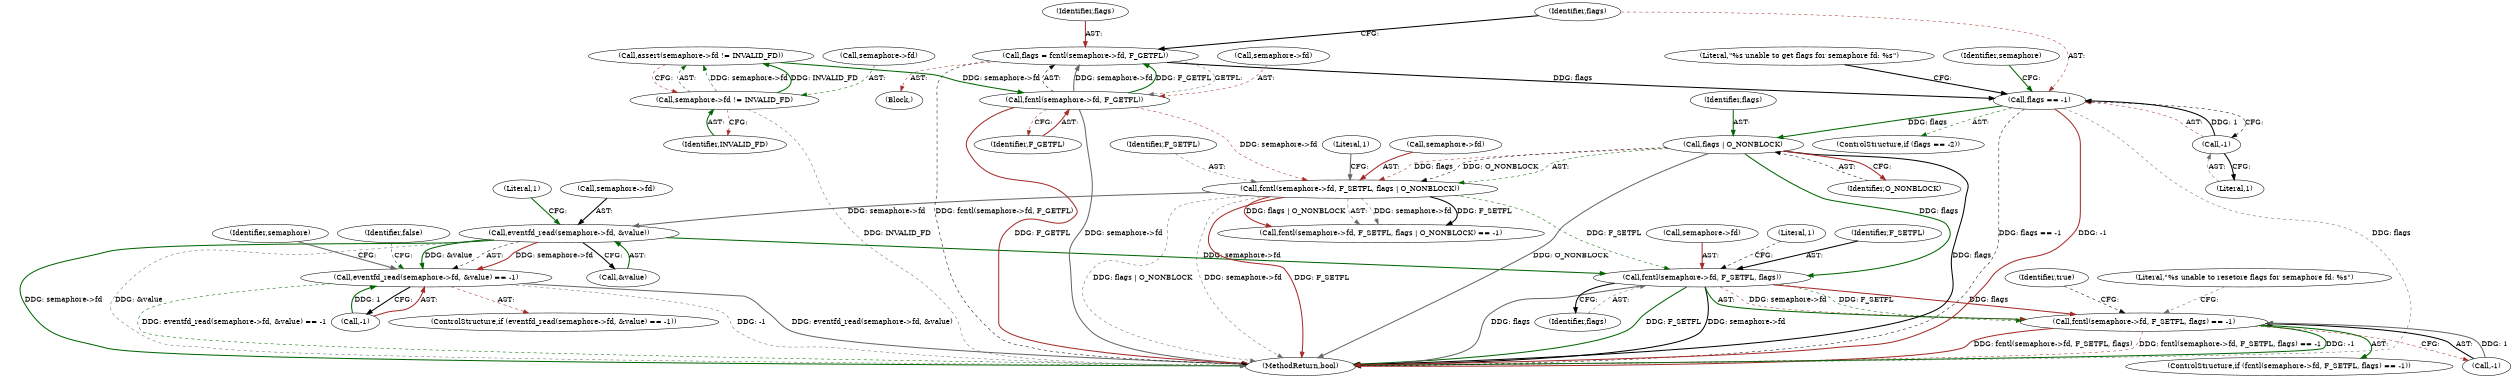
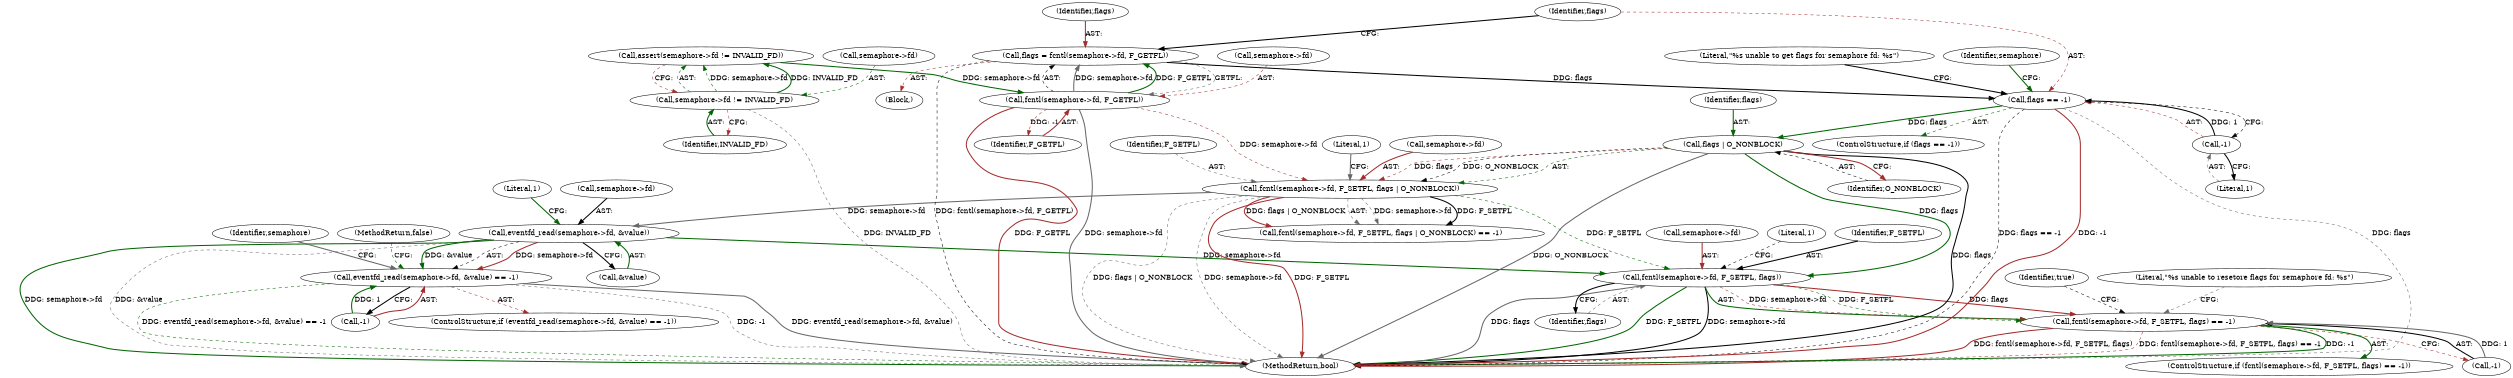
  digraph {
    edge [color=darkgreen style=bold]
    n1 [label="(Call,eventfd_read(semaphore->fd, &value))"]
    n2 [label="(Call,eventfd_read(semaphore->fd, &value) == -1)"]
    n3 [label="(Call,fcntl(semaphore->fd, F_SETFL, flags))"]
    n4 [label="(Call,&value)"]
    n5 [label="(MethodReturn,bool)"]
    n6 [label="(ControlStructure,if (eventfd_read(semaphore->fd, &value) == -1))"]
    n7 [label="(Call,-1)"]
    n8 [label="(Call,fcntl(semaphore->fd, F_SETFL, flags) == -1)"]
    n9 [label="(Identifier,flags)"]
    n10 [label="(Call,fcntl(semaphore->fd, F_SETFL, flags | O_NONBLOCK))"]
    n11 [label="(Call,fcntl(semaphore->fd, F_SETFL, flags | O_NONBLOCK) == -1)"]
    n12 [label="(Call,flags | O_NONBLOCK)"]
    n13 [label="(Identifier,O_NONBLOCK)"]
    n14 [label="(Call,fcntl(semaphore->fd, F_GETFL))"]
    n15 [label="(Call,flags = fcntl(semaphore->fd, F_GETFL))"]
    n16 [label="(Identifier,F_GETFL)"]
    n17 [label="(Call,flags == -1)"]
    n18 [label="(Block,)"]
    n19 [label="(Call,semaphore->fd != INVALID_FD)"]
    n20 [label="(Identifier,INVALID_FD)"]
    n21 [label="(Call,assert(semaphore->fd != INVALID_FD))"]
    n22 [label="(Call,-1)"]
-   n23 [label="(ControlStructure,if (flags == -2))"]
+   n23 [label="(ControlStructure,if (flags == -1))"]
    n24 [label="(Literal,1)"]
    n25 [label="(ControlStructure,if (fcntl(semaphore->fd, F_SETFL, flags) == -1))"]
    n26 [label="(Call,-1)"]
    n27 [label="(Identifier,F_SETFL)"]
    n28 [label="(Call,semaphore->fd)"]
    n29 [label="(Call,semaphore->fd)"]
    n30 [label="(Call,semaphore->fd)"]
    n31 [label="(Literal,\"%s unable to get flags for semaphore fd: %s\")"]
    n32 [label="(Identifier,flags)"]
    n33 [label="(Identifier,semaphore)"]
    n34 [label="(Literal,1)"]
    n35 [label="(Identifier,semaphore)"]
    n36 [label="(Identifier,true)"]
    n37 [label="(Literal,1)"]
    n38 [label="(Literal,1)"]
    n39 [label="(Identifier,F_SETFL)"]
    n40 [label="(Call,semaphore->fd)"]
-   n41 [label="(Identifier,false)"]
+   n41 [label="(MethodReturn,false)"]
    n42 [label="(Literal,\"%s unable to resetore flags for semaphore fd: %s\")"]
    n43 [label="(Identifier,flags)"]
    n44 [label="(Call,semaphore->fd)"]
    n45 [label="(Identifier,flags)"]
    n1 -> n2 [color=black label="AST: " style=dashed]
    n1 -> n2 [color=brown label="DDG: semaphore->fd"]
    n1 -> n2 [label="DDG: &value"]
    n1 -> n3 [label="DDG: semaphore->fd"]
    n1 -> n4 [color=black label="CFG: "]
    n1 -> n5 [label="DDG: semaphore->fd"]
    n1 -> n5 [color=gray40 label="DDG: &value" style=dashed]
    n2 -> n5 [color=gray40 label="DDG: eventfd_read(semaphore->fd, &value)"]
    n2 -> n5 [label="DDG: eventfd_read(semaphore->fd, &value) == -1" style=dashed]
    n2 -> n5 [color=gray40 label="DDG: -1" style=dashed]
    n2 -> n6 [color=brown label="AST: " style=dashed]
    n2 -> n7 [color=black label="CFG: "]
    n3 -> n5 [label="DDG: F_SETFL"]
    n3 -> n5 [color=black label="DDG: semaphore->fd"]
    n3 -> n5 [color=gray40 label="DDG: flags"]
    n3 -> n8 [label="AST: "]
    n3 -> n8 [color=brown label="DDG: semaphore->fd" style=dashed]
    n3 -> n8 [label="DDG: F_SETFL" style=dashed]
    n3 -> n8 [color=brown label="DDG: flags"]
    n3 -> n9 [color=black label="CFG: "]
    n4 -> n1 [label="AST: "]
    n7 -> n2 [color=brown label="AST: "]
    n7 -> n2 [label="DDG: 1"]
    n8 -> n5 [color=brown label="DDG: fcntl(semaphore->fd, F_SETFL, flags)"]
    n8 -> n5 [color=brown label="DDG: fcntl(semaphore->fd, F_SETFL, flags) == -1" style=dashed]
    n8 -> n5 [label="DDG: -1"]
    n8 -> n25 [label="AST: "]
    n8 -> n26 [color=brown label="CFG: " style=dashed]
    n9 -> n3 [color=gray40 label="AST: " style=dashed]
    n10 -> n1 [color=gray40 label="DDG: semaphore->fd"]
    n10 -> n3 [label="DDG: F_SETFL" style=dashed]
    n10 -> n5 [color=brown label="DDG: F_SETFL"]
    n10 -> n5 [color=gray40 label="DDG: flags | O_NONBLOCK" style=dashed]
    n10 -> n5 [color=gray40 label="DDG: semaphore->fd" style=dashed]
    n10 -> n11 [color=gray40 label="AST: " style=dashed]
    n10 -> n11 [color=gray40 label="DDG: semaphore->fd" style=dashed]
    n10 -> n11 [color=black label="DDG: F_SETFL"]
    n10 -> n11 [color=brown label="DDG: flags | O_NONBLOCK"]
    n12 -> n3 [label="DDG: flags"]
    n12 -> n5 [color=black label="DDG: flags"]
    n12 -> n5 [color=gray40 label="DDG: O_NONBLOCK"]
    n12 -> n10 [label="AST: " style=dashed]
    n12 -> n10 [color=brown label="DDG: flags" style=dashed]
    n12 -> n10 [color=black label="DDG: O_NONBLOCK" style=dashed]
    n12 -> n13 [color=brown label="CFG: "]
    n13 -> n12 [color=black label="AST: " style=dashed]
    n14 -> n5 [color=gray40 label="DDG: semaphore->fd"]
    n14 -> n5 [color=brown label="DDG: F_GETFL"]
    n14 -> n10 [color=brown label="DDG: semaphore->fd" style=dashed]
    n14 -> n15 [color=black label="AST: " style=dashed]
    n14 -> n15 [color=gray40 label="DDG: semaphore->fd"]
    n14 -> n15 [label="DDG: F_GETFL"]
-   n14 -> n16 [color=brown label="CFG: " style=dashed]
+   n14 -> n16 [color=brown label="DDG: -1" style=dashed]
    n15 -> n5 [color=black label="DDG: fcntl(semaphore->fd, F_GETFL)" style=dashed]
    n15 -> n14 [color=gray40 label="GETFL: " style=dashed]
    n15 -> n17 [color=black label="DDG: flags"]
    n15 -> n18 [color=brown label="AST: " style=dashed]
    n16 -> n14 [color=brown label="AST: "]
    n17 -> n5 [color=gray40 label="DDG: flags" style=dashed]
    n17 -> n5 [color=black label="DDG: flags == -1" style=dashed]
    n17 -> n5 [color=brown label="DDG: -1"]
    n17 -> n12 [label="DDG: flags"]
    n17 -> n22 [color=black label="CFG: " style=dashed]
    n17 -> n23 [label="AST: " style=dashed]
    n19 -> n5 [color=gray40 label="DDG: INVALID_FD" style=dashed]
    n19 -> n20 [color=brown label="CFG: " style=dashed]
    n19 -> n21 [label="AST: " style=dashed]
    n19 -> n21 [label="DDG: semaphore->fd" style=dashed]
    n19 -> n21 [label="DDG: INVALID_FD"]
    n20 -> n19 [label="AST: "]
    n21 -> n14 [label="DDG: semaphore->fd"]
    n21 -> n19 [color=brown label="CFG: " style=dashed]
    n22 -> n17 [color=brown label="AST: " style=dashed]
    n22 -> n17 [color=black label="DDG: 1"]
    n22 -> n24 [color=black label="CFG: "]
    n24 -> n22 [color=gray40 label="AST: " style=dashed]
    n26 -> n8 [color=black label="AST: "]
    n26 -> n8 [color=gray40 label="DDG: 1"]
    n27 -> n10 [color=gray40 label="AST: " style=dashed]
    n28 -> n14 [color=brown label="AST: " style=dashed]
    n29 -> n19 [label="AST: " style=dashed]
    n30 -> n3 [color=brown label="AST: "]
    n31 -> n17 [color=black label="CFG: "]
    n32 -> n12 [label="AST: "]
    n33 -> n17 [label="CFG: "]
    n34 -> n10 [color=gray40 label="CFG: "]
    n35 -> n2 [color=gray40 label="CFG: "]
    n36 -> n8 [color=black label="CFG: " style=dashed]
    n37 -> n3 [color=black label="CFG: " style=dashed]
    n38 -> n1 [label="CFG: "]
    n39 -> n3 [color=black label="AST: "]
    n40 -> n1 [color=black label="AST: "]
    n41 -> n2 [label="CFG: " style=dashed]
    n42 -> n8 [color=gray40 label="CFG: " style=dashed]
    n43 -> n15 [color=black label="CFG: "]
    n43 -> n17 [color=brown label="AST: " style=dashed]
    n44 -> n10 [color=brown label="AST: "]
    n45 -> n15 [color=brown label="AST: "]
  }
